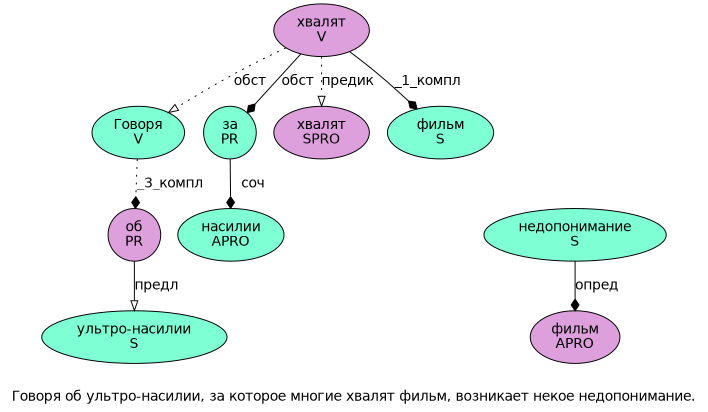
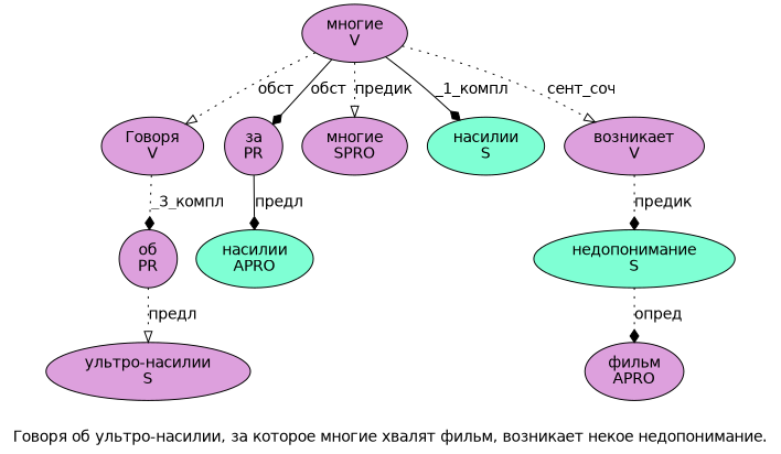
  digraph {
    fontname="DejaVu Sans"
    label="Говоря об ультро-насилии, за которое многие хвалят фильм, возникает некое недопонимание."
    node [fillcolor=plum fontname="DejaVu Sans" penwidth=1 shape=ellipse style=filled]
    edge [arrowhead=diamond fontname="DejaVu Sans" style=dotted]
-   n1 [fillcolor=aquamarine label="Говоря\nV"]
+   n1 [label="Говоря\nV"]
    n2 [label="об\nPR"]
-   n3 [fillcolor=aquamarine label="ультро-насилии\nS"]
-   n4 [fillcolor=aquamarine label="за\nPR"]
+   n3 [label="ультро-насилии\nS"]
+   n4 [label="за\nPR"]
    n5 [fillcolor=aquamarine label="насилии\nAPRO"]
-   n6 [label="хвалят\nSPRO"]
-   n7 [label="хвалят\nV"]
-   n8 [fillcolor=aquamarine label="фильм\nS"]
+   n6 [label="многие\nSPRO"]
+   n7 [label="многие\nV"]
+   n8 [fillcolor=aquamarine label="насилии\nS"]
+   n9 [label="возникает\nV"]
    n10 [fillcolor=aquamarine label="недопонимание\nS"]
    n11 [label="фильм\nAPRO"]
    n1 -> n2 [label="_3_компл"]
-   n2 -> n3 [arrowhead=onormal label="предл" style=solid]
-   n4 -> n5 [label="соч" style=solid]
+   n2 -> n3 [arrowhead=onormal label="предл"]
+   n4 -> n5 [label="предл" style=solid]
    n7 -> n1 [arrowhead=onormal label="обст"]
    n7 -> n4 [label="обст" style=solid]
    n7 -> n6 [arrowhead=onormal label="предик"]
    n7 -> n8 [label="_1_компл" style=solid]
-   n10 -> n11 [label="опред" style=solid]
+   n7 -> n9 [arrowhead=onormal label="сент_соч"]
+   n9 -> n10 [label="предик"]
+   n10 -> n11 [label="опред"]
  }
